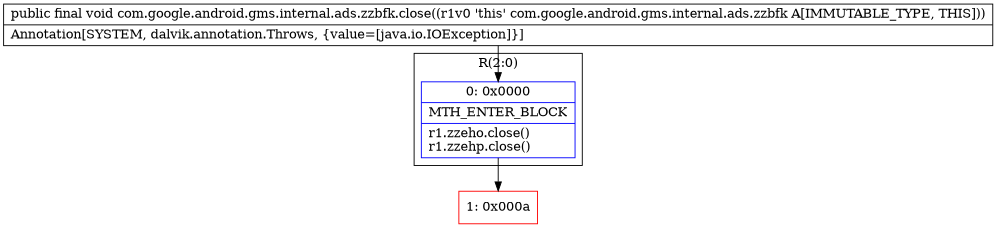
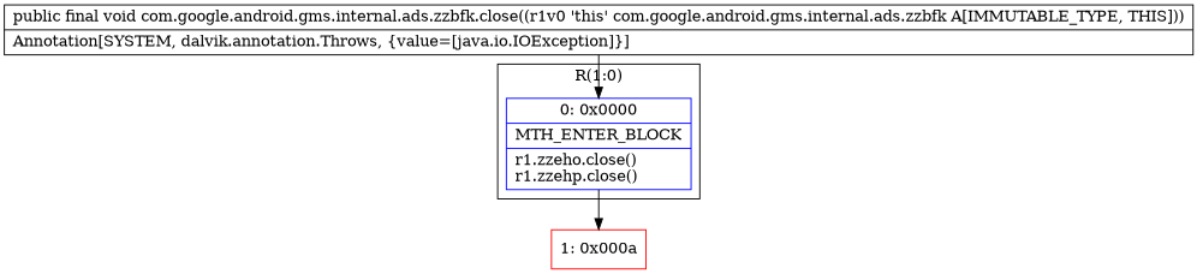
  digraph {
    node [shape=record]
    n1 [color=blue label="{0\:\ 0x0000|MTH_ENTER_BLOCK\l|r1.zzeho.close()\lr1.zzehp.close()\l}"]
    n2 [color=red label="{1\:\ 0x000a}"]
    n3 [label="{public final void com.google.android.gms.internal.ads.zzbfk.close((r1v0 'this' com.google.android.gms.internal.ads.zzbfk A[IMMUTABLE_TYPE, THIS]))  | Annotation[SYSTEM, dalvik.annotation.Throws, \{value=[java.io.IOException]\}]\l}"]
    subgraph cluster_1 {
-     label="R(2:0)"
+     label="R(1:0)"
      n1
    }
    n1 -> n2
    n3 -> n1
  }
